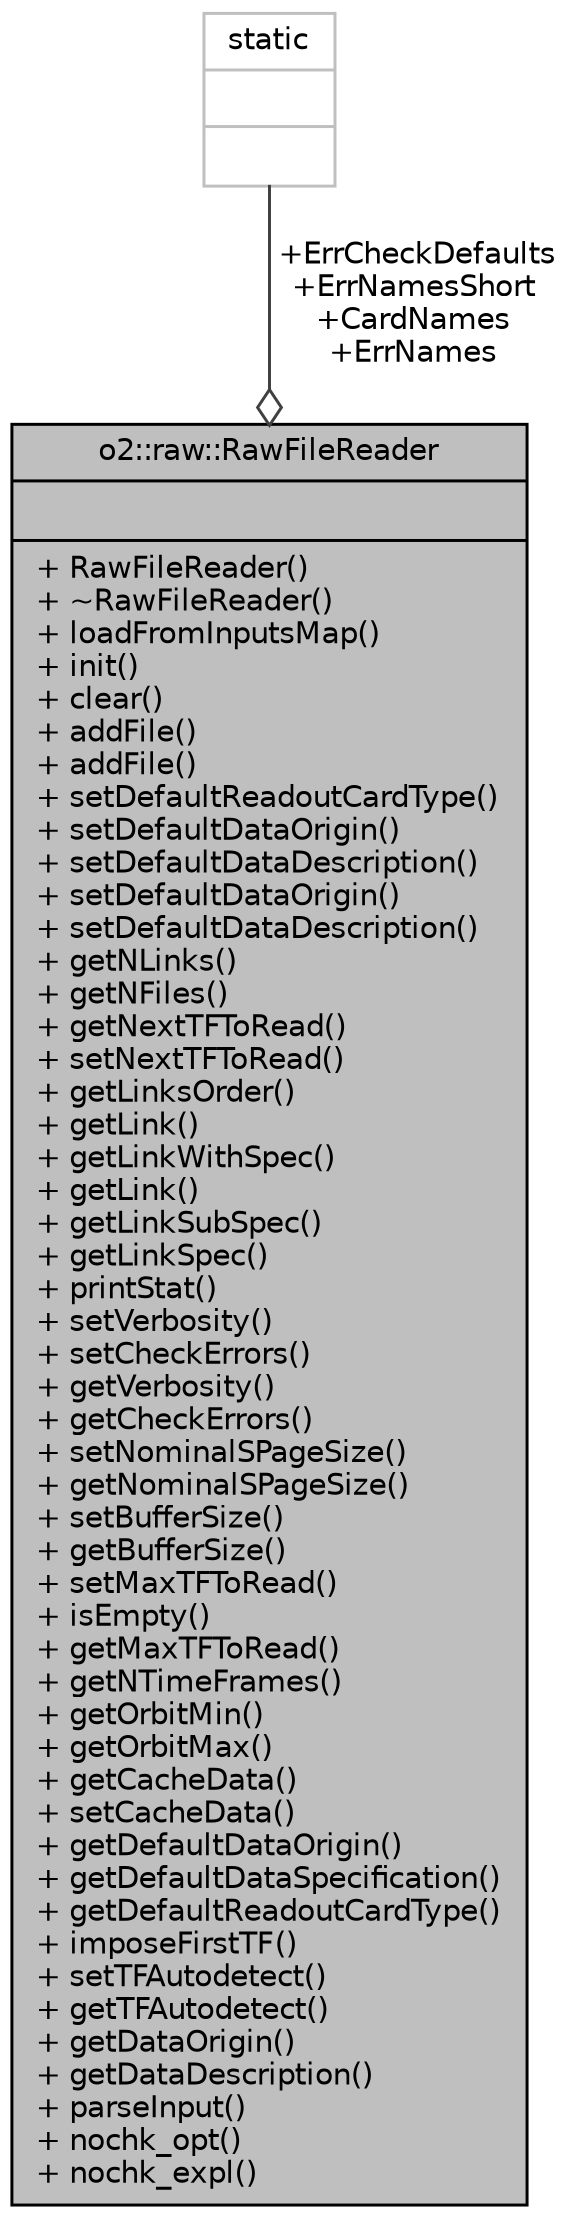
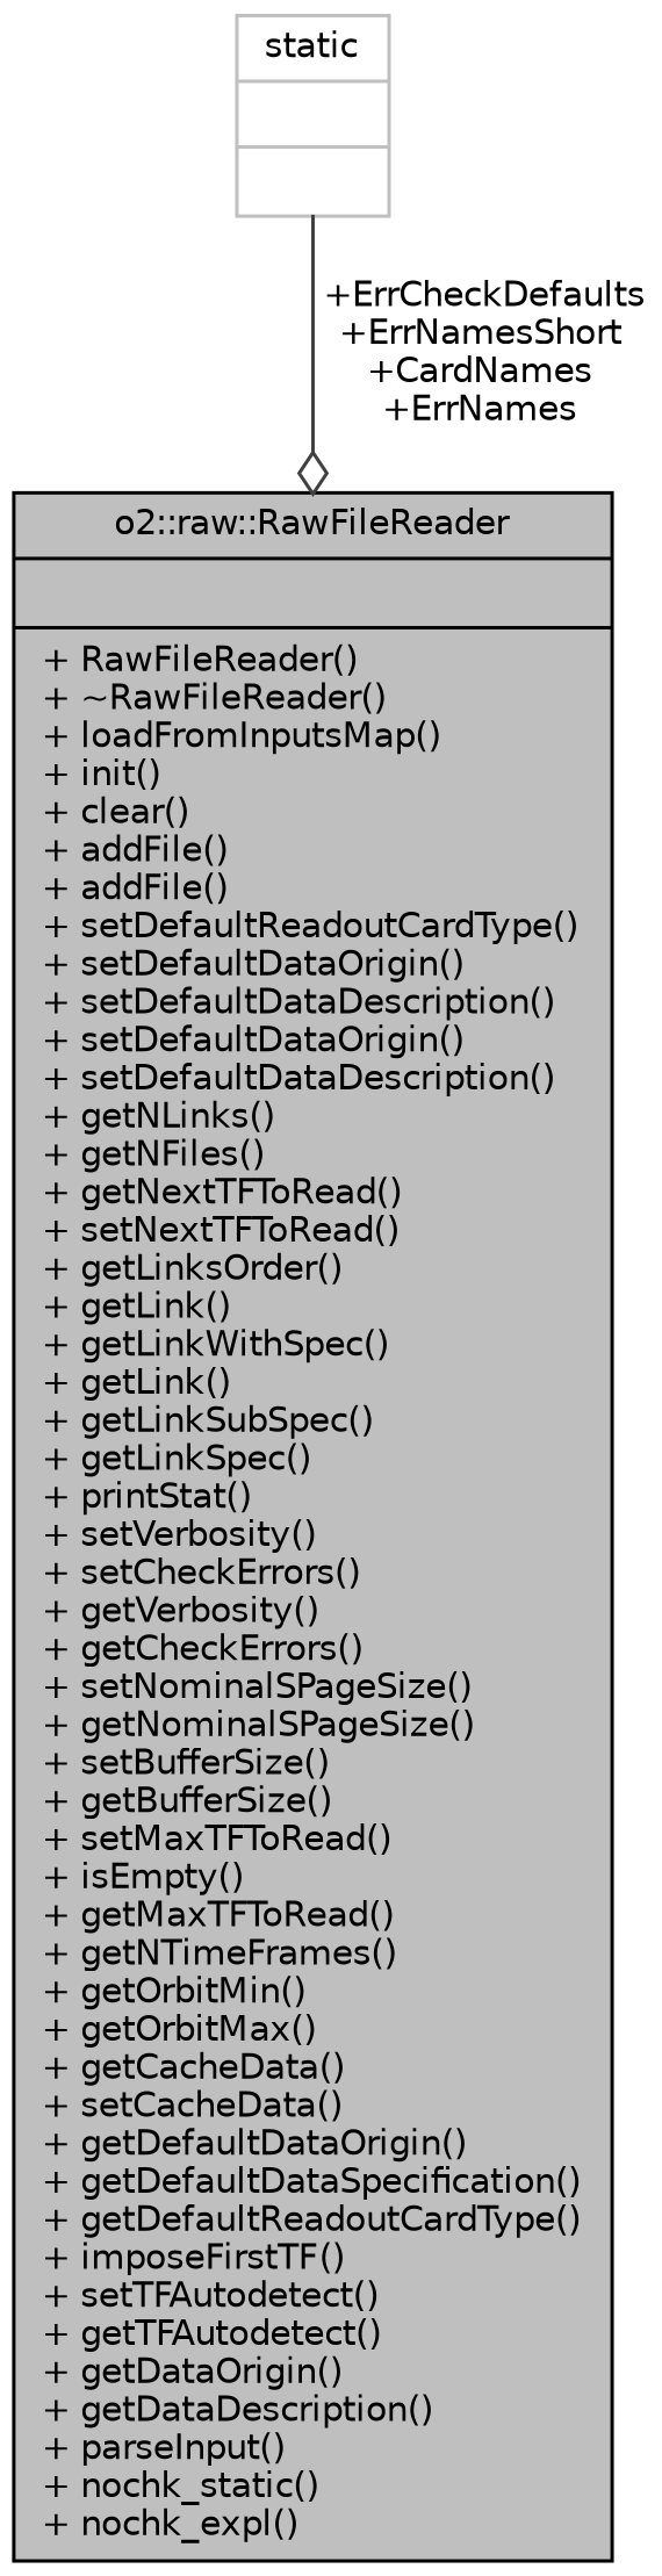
  digraph {
    node [fontname=Helvetica fontsize=10 shape=record]
-   n1 [color=black fillcolor=grey75 fontcolor=black height=0.2 label="{o2::raw::RawFileReader\n||+ RawFileReader()\l+ ~RawFileReader()\l+ loadFromInputsMap()\l+ init()\l+ clear()\l+ addFile()\l+ addFile()\l+ setDefaultReadoutCardType()\l+ setDefaultDataOrigin()\l+ setDefaultDataDescription()\l+ setDefaultDataOrigin()\l+ setDefaultDataDescription()\l+ getNLinks()\l+ getNFiles()\l+ getNextTFToRead()\l+ setNextTFToRead()\l+ getLinksOrder()\l+ getLink()\l+ getLinkWithSpec()\l+ getLink()\l+ getLinkSubSpec()\l+ getLinkSpec()\l+ printStat()\l+ setVerbosity()\l+ setCheckErrors()\l+ getVerbosity()\l+ getCheckErrors()\l+ setNominalSPageSize()\l+ getNominalSPageSize()\l+ setBufferSize()\l+ getBufferSize()\l+ setMaxTFToRead()\l+ isEmpty()\l+ getMaxTFToRead()\l+ getNTimeFrames()\l+ getOrbitMin()\l+ getOrbitMax()\l+ getCacheData()\l+ setCacheData()\l+ getDefaultDataOrigin()\l+ getDefaultDataSpecification()\l+ getDefaultReadoutCardType()\l+ imposeFirstTF()\l+ setTFAutodetect()\l+ getTFAutodetect()\l+ getDataOrigin()\l+ getDataDescription()\l+ parseInput()\l+ nochk_opt()\l+ nochk_expl()\l}" style=filled width=0.4]
+   n1 [color=black fillcolor=grey75 fontcolor=black height=0.2 label="{o2::raw::RawFileReader\n||+ RawFileReader()\l+ ~RawFileReader()\l+ loadFromInputsMap()\l+ init()\l+ clear()\l+ addFile()\l+ addFile()\l+ setDefaultReadoutCardType()\l+ setDefaultDataOrigin()\l+ setDefaultDataDescription()\l+ setDefaultDataOrigin()\l+ setDefaultDataDescription()\l+ getNLinks()\l+ getNFiles()\l+ getNextTFToRead()\l+ setNextTFToRead()\l+ getLinksOrder()\l+ getLink()\l+ getLinkWithSpec()\l+ getLink()\l+ getLinkSubSpec()\l+ getLinkSpec()\l+ printStat()\l+ setVerbosity()\l+ setCheckErrors()\l+ getVerbosity()\l+ getCheckErrors()\l+ setNominalSPageSize()\l+ getNominalSPageSize()\l+ setBufferSize()\l+ getBufferSize()\l+ setMaxTFToRead()\l+ isEmpty()\l+ getMaxTFToRead()\l+ getNTimeFrames()\l+ getOrbitMin()\l+ getOrbitMax()\l+ getCacheData()\l+ setCacheData()\l+ getDefaultDataOrigin()\l+ getDefaultDataSpecification()\l+ getDefaultReadoutCardType()\l+ imposeFirstTF()\l+ setTFAutodetect()\l+ getTFAutodetect()\l+ getDataOrigin()\l+ getDataDescription()\l+ parseInput()\l+ nochk_static()\l+ nochk_expl()\l}" style=filled width=0.4]
    n2 [color=grey75 height=0.2 label="{static\n||}" width=0.4]
    n2 -> n1 [arrowhead=odiamond color=grey25 fontname=Helvetica fontsize=10 label=" +ErrCheckDefaults\n+ErrNamesShort\n+CardNames\n+ErrNames" labelfontname=Helvetica labelfontsize=10 style=solid]
  }
